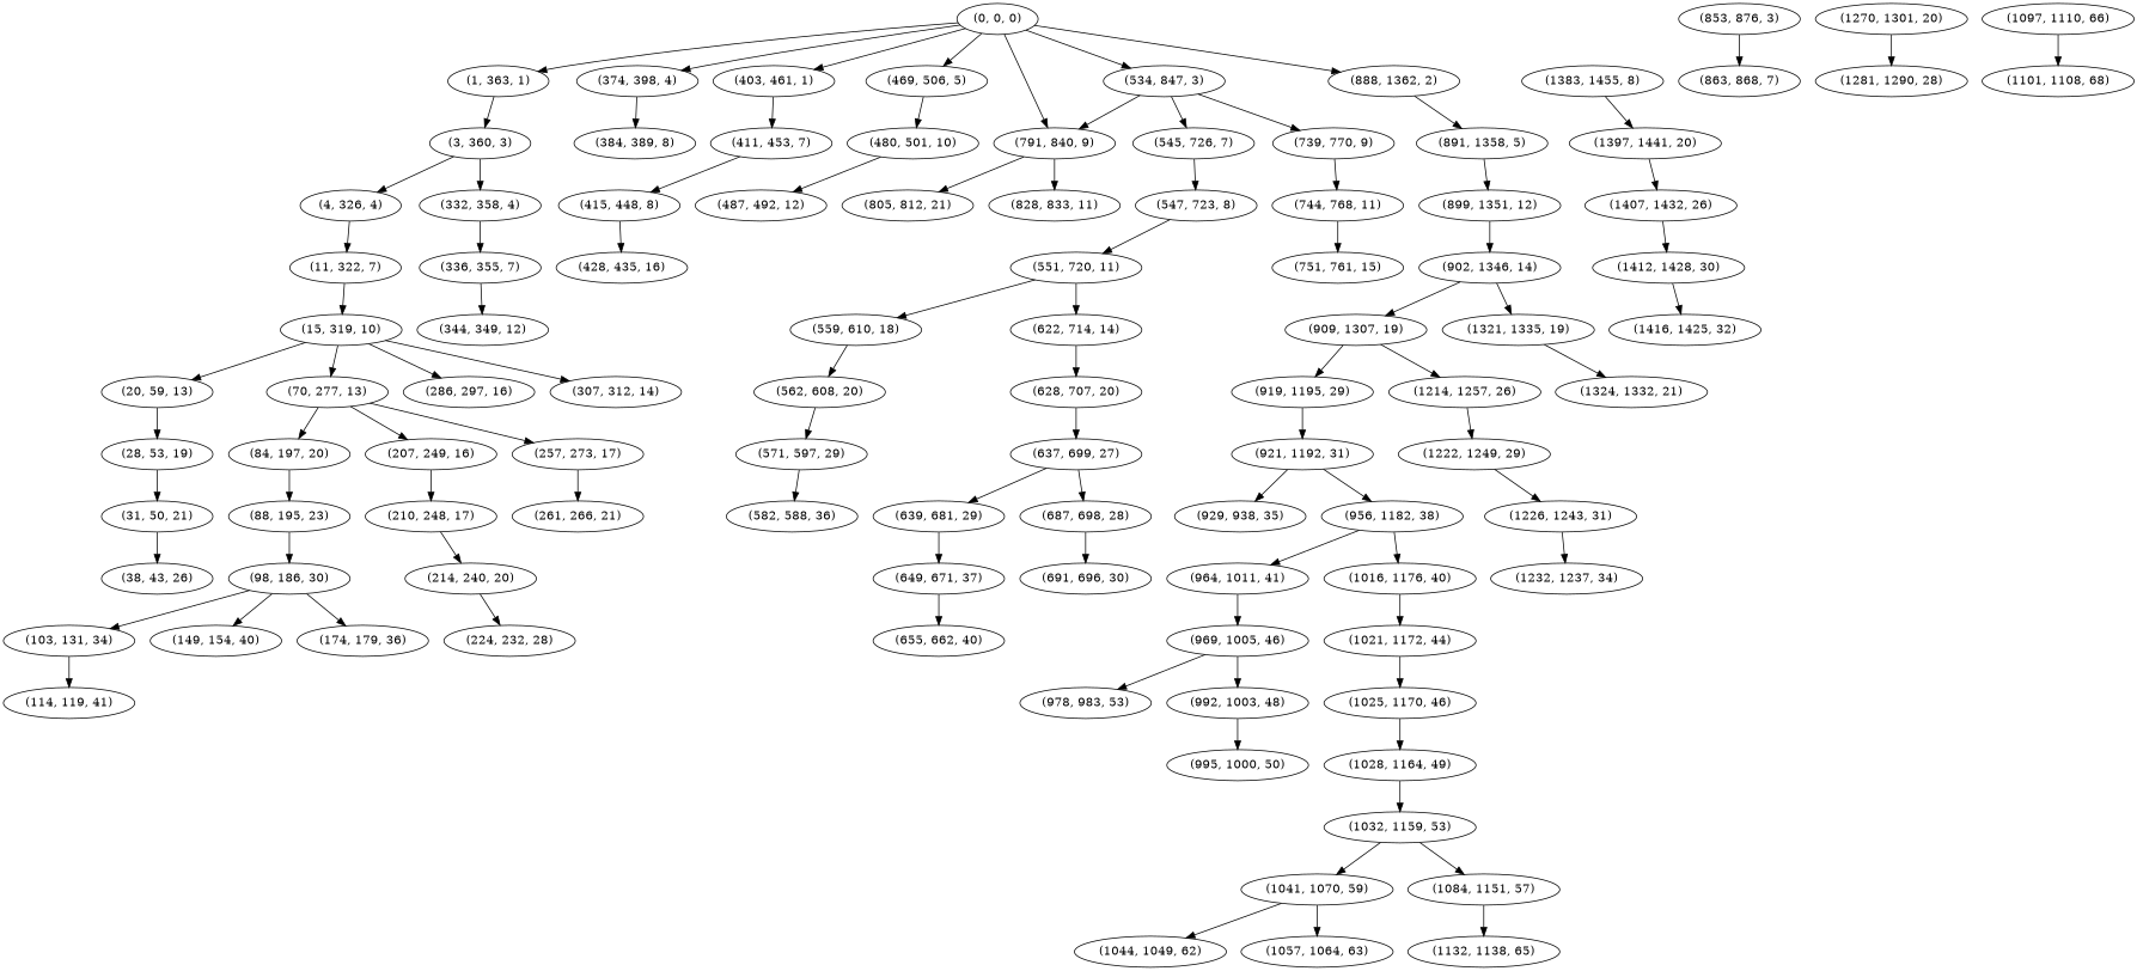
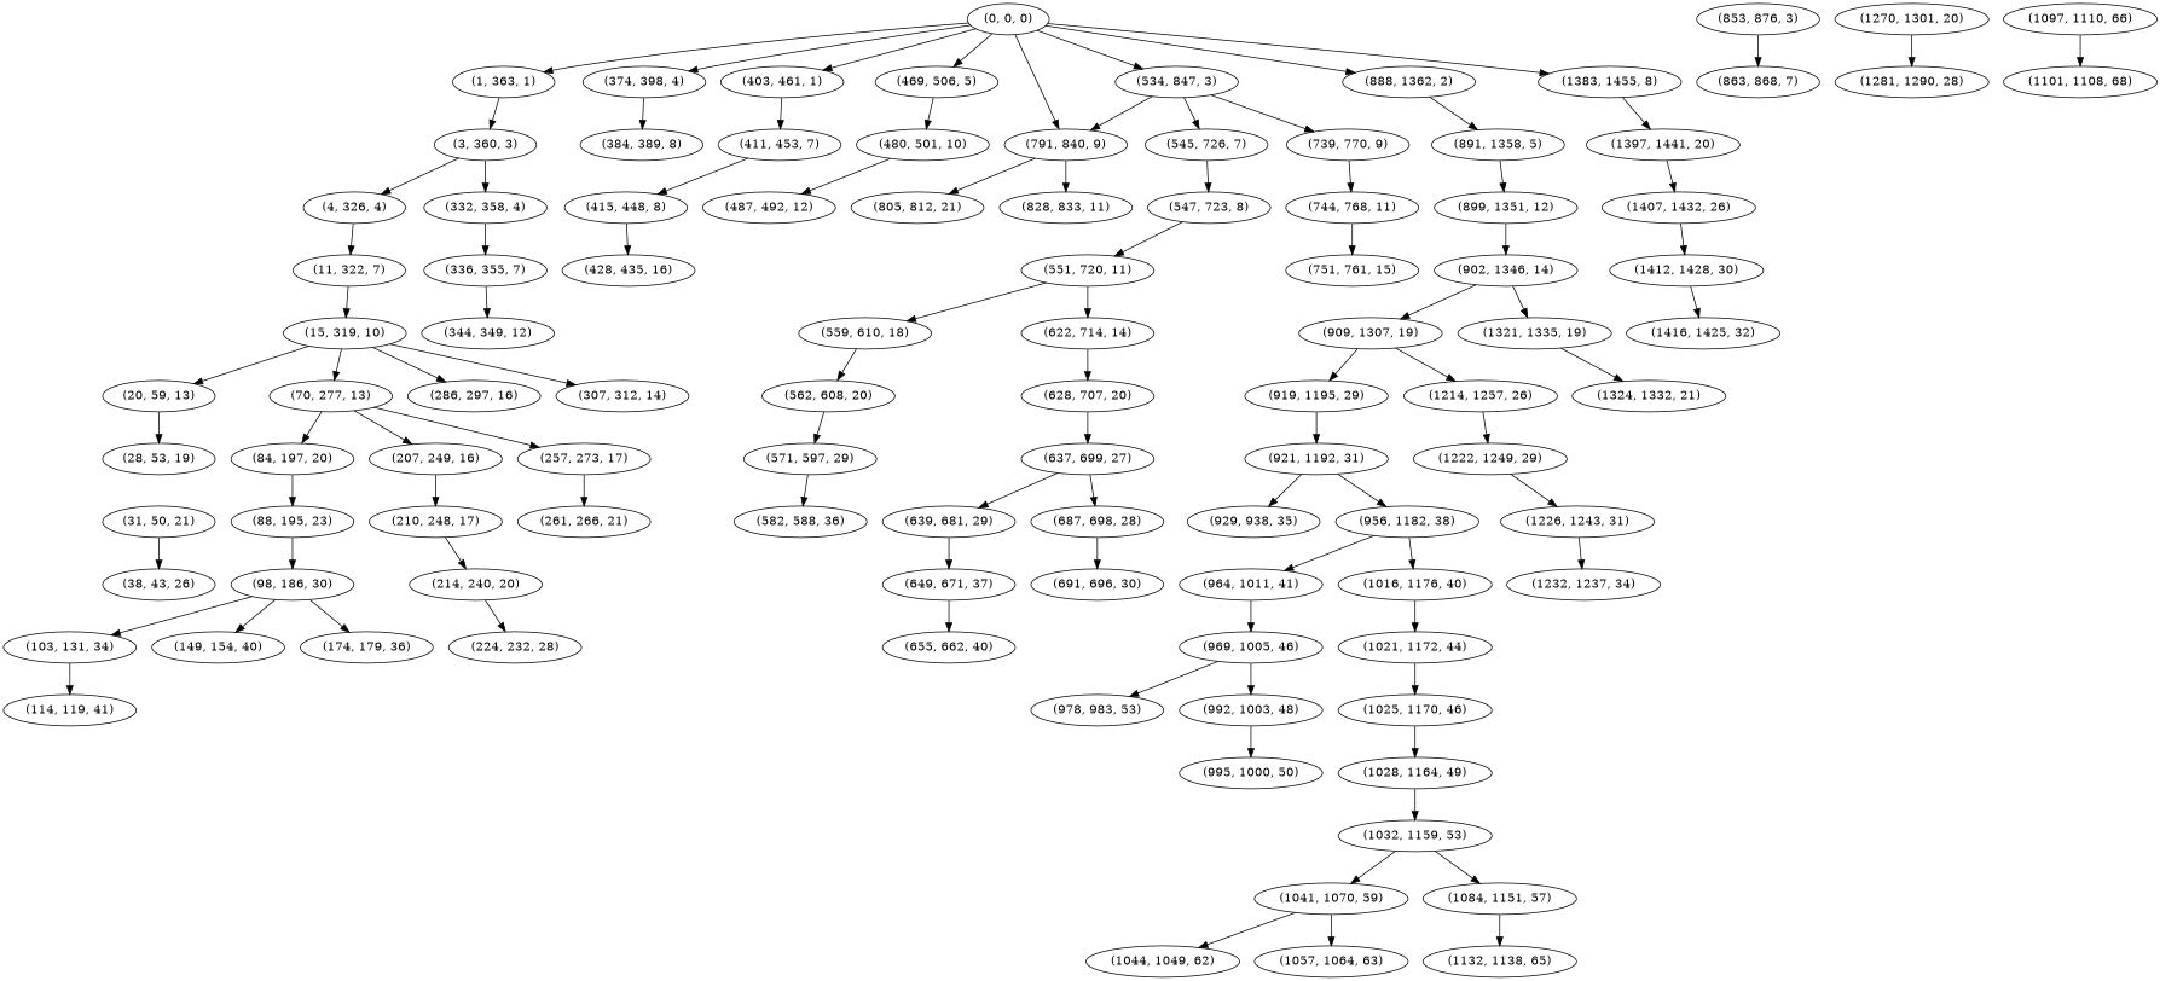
  digraph {
    "(0, 0, 0)"
    "(1, 363, 1)"
    "(374, 398, 4)"
    "(403, 461, 1)"
    "(469, 506, 5)"
    "(534, 847, 3)"
    "(888, 1362, 2)"
    "(1383, 1455, 8)"
    "(791, 840, 9)"
    "(3, 360, 3)"
    "(384, 389, 8)"
    "(411, 453, 7)"
    "(480, 501, 10)"
    "(545, 726, 7)"
    "(739, 770, 9)"
    "(853, 876, 3)"
    "(863, 868, 7)"
    "(891, 1358, 5)"
    "(1397, 1441, 20)"
    "(4, 326, 4)"
    "(332, 358, 4)"
    "(11, 322, 7)"
    "(336, 355, 7)"
    "(15, 319, 10)"
    "(20, 59, 13)"
    "(70, 277, 13)"
    "(286, 297, 16)"
    "(307, 312, 14)"
    "(28, 53, 19)"
    n30 [label="(84, 197, 20)"]
    "(207, 249, 16)"
    "(257, 273, 17)"
    "(31, 50, 21)"
    "(38, 43, 26)"
    "(88, 195, 23)"
    "(210, 248, 17)"
    "(261, 266, 21)"
    "(98, 186, 30)"
    "(103, 131, 34)"
    "(149, 154, 40)"
    "(174, 179, 36)"
    "(114, 119, 41)"
    "(214, 240, 20)"
    "(224, 232, 28)"
    "(344, 349, 12)"
    "(415, 448, 8)"
    "(428, 435, 16)"
    "(487, 492, 12)"
    "(547, 723, 8)"
    "(744, 768, 11)"
    "(805, 812, 21)"
    "(828, 833, 11)"
    "(551, 720, 11)"
    "(559, 610, 18)"
    "(622, 714, 14)"
    "(562, 608, 20)"
    "(628, 707, 20)"
    "(571, 597, 29)"
    "(582, 588, 36)"
    "(637, 699, 27)"
    "(639, 681, 29)"
    "(687, 698, 28)"
    "(649, 671, 37)"
    "(691, 696, 30)"
    "(655, 662, 40)"
    "(751, 761, 15)"
    "(899, 1351, 12)"
    "(902, 1346, 14)"
    "(909, 1307, 19)"
    "(1321, 1335, 19)"
    "(919, 1195, 29)"
    "(1214, 1257, 26)"
    "(1324, 1332, 21)"
    "(921, 1192, 31)"
    "(1222, 1249, 29)"
    "(1270, 1301, 20)"
    "(1281, 1290, 28)"
    "(929, 938, 35)"
    "(956, 1182, 38)"
    "(964, 1011, 41)"
    "(1016, 1176, 40)"
    "(969, 1005, 46)"
    "(1021, 1172, 44)"
    "(978, 983, 53)"
    "(992, 1003, 48)"
    "(995, 1000, 50)"
    "(1025, 1170, 46)"
    "(1028, 1164, 49)"
    "(1032, 1159, 53)"
    "(1041, 1070, 59)"
    "(1084, 1151, 57)"
    "(1044, 1049, 62)"
    "(1057, 1064, 63)"
    "(1132, 1138, 65)"
    "(1097, 1110, 66)"
    "(1101, 1108, 68)"
    "(1226, 1243, 31)"
    "(1232, 1237, 34)"
    "(1407, 1432, 26)"
    "(1412, 1428, 30)"
    "(1416, 1425, 32)"
    "(0, 0, 0)" -> "(1, 363, 1)"
    "(0, 0, 0)" -> "(374, 398, 4)"
    "(0, 0, 0)" -> "(403, 461, 1)"
    "(0, 0, 0)" -> "(469, 506, 5)"
    "(0, 0, 0)" -> "(534, 847, 3)"
    "(0, 0, 0)" -> "(888, 1362, 2)"
+   "(0, 0, 0)" -> "(1383, 1455, 8)"
    "(0, 0, 0)" -> "(791, 840, 9)"
    "(1, 363, 1)" -> "(3, 360, 3)"
    "(374, 398, 4)" -> "(384, 389, 8)"
    "(403, 461, 1)" -> "(411, 453, 7)"
    "(469, 506, 5)" -> "(480, 501, 10)"
    "(534, 847, 3)" -> "(791, 840, 9)"
    "(534, 847, 3)" -> "(545, 726, 7)"
    "(534, 847, 3)" -> "(739, 770, 9)"
    "(888, 1362, 2)" -> "(891, 1358, 5)"
    "(1383, 1455, 8)" -> "(1397, 1441, 20)"
    "(791, 840, 9)" -> "(805, 812, 21)"
    "(791, 840, 9)" -> "(828, 833, 11)"
    "(3, 360, 3)" -> "(4, 326, 4)"
    "(3, 360, 3)" -> "(332, 358, 4)"
    "(411, 453, 7)" -> "(415, 448, 8)"
    "(480, 501, 10)" -> "(487, 492, 12)"
    "(545, 726, 7)" -> "(547, 723, 8)"
    "(739, 770, 9)" -> "(744, 768, 11)"
    "(853, 876, 3)" -> "(863, 868, 7)"
    "(891, 1358, 5)" -> "(899, 1351, 12)"
    "(1397, 1441, 20)" -> "(1407, 1432, 26)"
    "(4, 326, 4)" -> "(11, 322, 7)"
    "(332, 358, 4)" -> "(336, 355, 7)"
    "(11, 322, 7)" -> "(15, 319, 10)"
    "(336, 355, 7)" -> "(344, 349, 12)"
    "(15, 319, 10)" -> "(20, 59, 13)"
    "(15, 319, 10)" -> "(70, 277, 13)"
    "(15, 319, 10)" -> "(286, 297, 16)"
    "(15, 319, 10)" -> "(307, 312, 14)"
    "(20, 59, 13)" -> "(28, 53, 19)"
    "(70, 277, 13)" -> n30
    "(70, 277, 13)" -> "(207, 249, 16)"
    "(70, 277, 13)" -> "(257, 273, 17)"
-   "(28, 53, 19)" -> "(31, 50, 21)"
    n30 -> "(88, 195, 23)"
    "(207, 249, 16)" -> "(210, 248, 17)"
    "(257, 273, 17)" -> "(261, 266, 21)"
    "(31, 50, 21)" -> "(38, 43, 26)"
    "(88, 195, 23)" -> "(98, 186, 30)"
    "(210, 248, 17)" -> "(214, 240, 20)"
    "(98, 186, 30)" -> "(103, 131, 34)"
    "(98, 186, 30)" -> "(149, 154, 40)"
    "(98, 186, 30)" -> "(174, 179, 36)"
    "(103, 131, 34)" -> "(114, 119, 41)"
    "(214, 240, 20)" -> "(224, 232, 28)"
    "(415, 448, 8)" -> "(428, 435, 16)"
    "(547, 723, 8)" -> "(551, 720, 11)"
    "(744, 768, 11)" -> "(751, 761, 15)"
    "(551, 720, 11)" -> "(559, 610, 18)"
    "(551, 720, 11)" -> "(622, 714, 14)"
    "(559, 610, 18)" -> "(562, 608, 20)"
    "(622, 714, 14)" -> "(628, 707, 20)"
    "(562, 608, 20)" -> "(571, 597, 29)"
    "(628, 707, 20)" -> "(637, 699, 27)"
    "(571, 597, 29)" -> "(582, 588, 36)"
    "(637, 699, 27)" -> "(639, 681, 29)"
    "(637, 699, 27)" -> "(687, 698, 28)"
    "(639, 681, 29)" -> "(649, 671, 37)"
    "(687, 698, 28)" -> "(691, 696, 30)"
    "(649, 671, 37)" -> "(655, 662, 40)"
    "(899, 1351, 12)" -> "(902, 1346, 14)"
    "(902, 1346, 14)" -> "(909, 1307, 19)"
    "(902, 1346, 14)" -> "(1321, 1335, 19)"
    "(909, 1307, 19)" -> "(919, 1195, 29)"
    "(909, 1307, 19)" -> "(1214, 1257, 26)"
    "(1321, 1335, 19)" -> "(1324, 1332, 21)"
    "(919, 1195, 29)" -> "(921, 1192, 31)"
    "(1214, 1257, 26)" -> "(1222, 1249, 29)"
    "(921, 1192, 31)" -> "(929, 938, 35)"
    "(921, 1192, 31)" -> "(956, 1182, 38)"
    "(1222, 1249, 29)" -> "(1226, 1243, 31)"
    "(1270, 1301, 20)" -> "(1281, 1290, 28)"
    "(956, 1182, 38)" -> "(964, 1011, 41)"
    "(956, 1182, 38)" -> "(1016, 1176, 40)"
    "(964, 1011, 41)" -> "(969, 1005, 46)"
    "(1016, 1176, 40)" -> "(1021, 1172, 44)"
    "(969, 1005, 46)" -> "(978, 983, 53)"
    "(969, 1005, 46)" -> "(992, 1003, 48)"
    "(1021, 1172, 44)" -> "(1025, 1170, 46)"
    "(992, 1003, 48)" -> "(995, 1000, 50)"
    "(1025, 1170, 46)" -> "(1028, 1164, 49)"
    "(1028, 1164, 49)" -> "(1032, 1159, 53)"
    "(1032, 1159, 53)" -> "(1041, 1070, 59)"
    "(1032, 1159, 53)" -> "(1084, 1151, 57)"
    "(1041, 1070, 59)" -> "(1044, 1049, 62)"
    "(1041, 1070, 59)" -> "(1057, 1064, 63)"
    "(1084, 1151, 57)" -> "(1132, 1138, 65)"
    "(1097, 1110, 66)" -> "(1101, 1108, 68)"
    "(1226, 1243, 31)" -> "(1232, 1237, 34)"
    "(1407, 1432, 26)" -> "(1412, 1428, 30)"
    "(1412, 1428, 30)" -> "(1416, 1425, 32)"
  }
